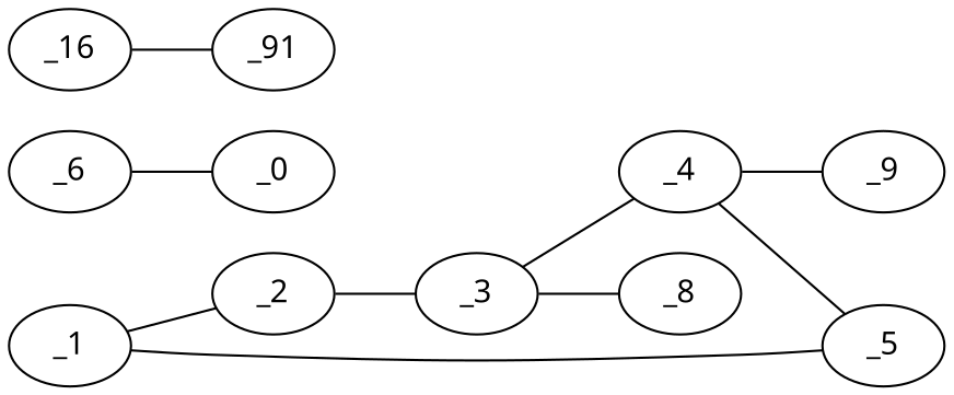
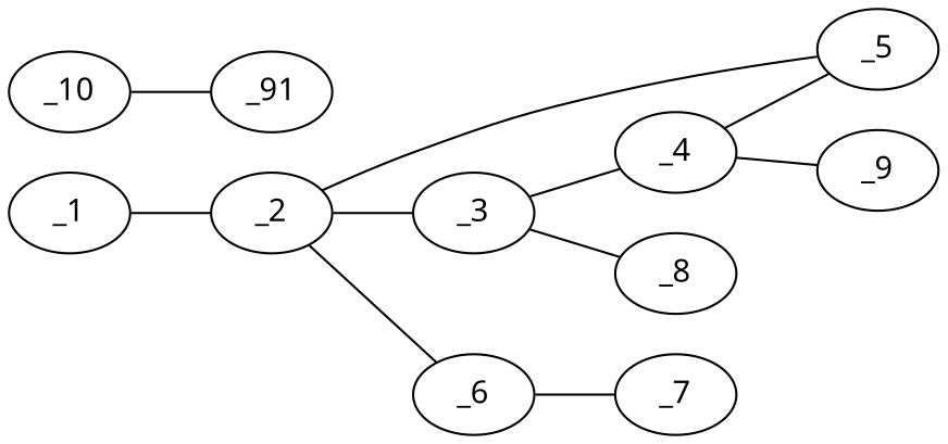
  graph {
    fontname="Noto Sans"
    rankdir=LR
    node [charge=0 chem=1 fontname="Noto Sans" symbol="C  " x=5.4543 y=-1.2694]
    edge [fontname="Noto Sans" valence=1]
    _1 [x=5.9543]
    _2 [chem=4 symbol="N  " x=6.2633 y=-0.3184]
    _5 [x=4.9543]
    _3 [y=0.2694]
    _6 [x=7.2143 y=-0.0094]
    _4 [x=4.6453 y=-0.3184]
    _8 [chem=2 symbol="O  " y=1.2694]
-   _7 [x=7.9575 y=-0.6785 label=_0]
+   _7 [x=7.9575 y=-0.6785]
    _9 [x=3.6942 y=-0.0093]
-   _10 [x=2.9511 y=-0.6785 label=_16]
+   _10 [x=2.9511 y=-0.6785]
    n11 [label=_91 x=2 y=-0.3694]
    _1 -- _2
-   _1 -- _5
+   _2 -- _5
    _2 -- _3
+   _2 -- _6
    _3 -- _4
    _3 -- _8 [valence=2]
    _6 -- _7 [valence=2]
    _4 -- _5
    _4 -- _9
    _10 -- n11 [valence=2]
  }
